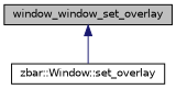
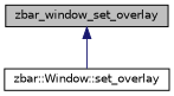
  digraph {
    rankdir=TB
    node [color=black fontname=Helvetica fontsize=10 shape=record style=filled]
-   n1 [fillcolor=grey75 fontcolor=black height=0.2 label=window_window_set_overlay width=0.4]
+   n1 [fillcolor=grey75 fontcolor=black height=0.2 label=zbar_window_set_overlay width=0.4]
    n2 [fillcolor=white height=0.2 label="zbar::Window::set_overlay" width=0.4]
    n1 -> n2 [color=midnightblue dir=back fontname=Helvetica fontsize=10 labelfontname=Helvetica labelfontsize=10 style=solid]
  }
